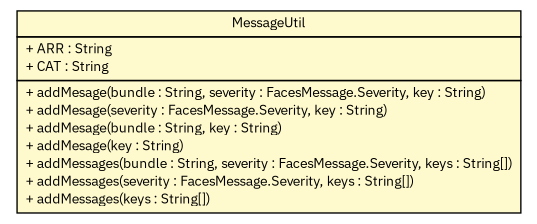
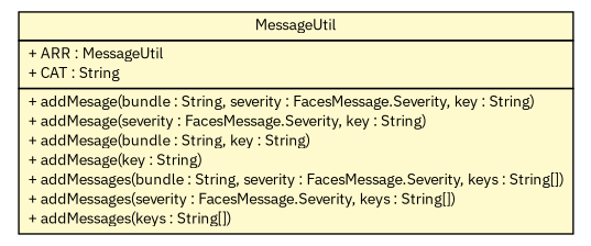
  digraph {
    nodesep=0.25
    ranksep=0.5
    fontname="IBM Plex Sans"
-   n1 [fontcolor=black fontname="IBM Plex Sans" fontsize=10.0 label=<<table title="br.gov.to.sefaz.util.MessageUtil" border="0" cellborder="1" cellspacing="0" cellpadding="2" port="p" bgcolor="lemonChiffon" href="./MessageUtil.html"> 		<tr><td><table border="0" cellspacing="0" cellpadding="1"> <tr><td align="center" balign="center"> MessageUtil </td></tr> 		</table></td></tr> 		<tr><td><table border="0" cellspacing="0" cellpadding="1"> <tr><td align="left" balign="left"> + ARR : String </td></tr> <tr><td align="left" balign="left"> + CAT : String </td></tr> 		</table></td></tr> 		<tr><td><table border="0" cellspacing="0" cellpadding="1"> <tr><td align="left" balign="left"> + addMesage(bundle : String, severity : FacesMessage.Severity, key : String) </td></tr> <tr><td align="left" balign="left"> + addMesage(severity : FacesMessage.Severity, key : String) </td></tr> <tr><td align="left" balign="left"> + addMesage(bundle : String, key : String) </td></tr> <tr><td align="left" balign="left"> + addMesage(key : String) </td></tr> <tr><td align="left" balign="left"> + addMessages(bundle : String, severity : FacesMessage.Severity, keys : String[]) </td></tr> <tr><td align="left" balign="left"> + addMessages(severity : FacesMessage.Severity, keys : String[]) </td></tr> <tr><td align="left" balign="left"> + addMessages(keys : String[]) </td></tr> 		</table></td></tr> 		</table>> shape=plaintext]
+   n1 [fontcolor=black fontname="IBM Plex Sans" fontsize=10.0 label=<<table title="br.gov.to.sefaz.util.MessageUtil" border="0" cellborder="1" cellspacing="0" cellpadding="2" port="p" bgcolor="lemonChiffon" href="./MessageUtil.html"> 		<tr><td><table border="0" cellspacing="0" cellpadding="1"> <tr><td align="center" balign="center"> MessageUtil </td></tr> 		</table></td></tr> 		<tr><td><table border="0" cellspacing="0" cellpadding="1"> <tr><td align="left" balign="left"> + ARR : MessageUtil </td></tr> <tr><td align="left" balign="left"> + CAT : String </td></tr> 		</table></td></tr> 		<tr><td><table border="0" cellspacing="0" cellpadding="1"> <tr><td align="left" balign="left"> + addMesage(bundle : String, severity : FacesMessage.Severity, key : String) </td></tr> <tr><td align="left" balign="left"> + addMesage(severity : FacesMessage.Severity, key : String) </td></tr> <tr><td align="left" balign="left"> + addMesage(bundle : String, key : String) </td></tr> <tr><td align="left" balign="left"> + addMesage(key : String) </td></tr> <tr><td align="left" balign="left"> + addMessages(bundle : String, severity : FacesMessage.Severity, keys : String[]) </td></tr> <tr><td align="left" balign="left"> + addMessages(severity : FacesMessage.Severity, keys : String[]) </td></tr> <tr><td align="left" balign="left"> + addMessages(keys : String[]) </td></tr> 		</table></td></tr> 		</table>> shape=plaintext]
  }
